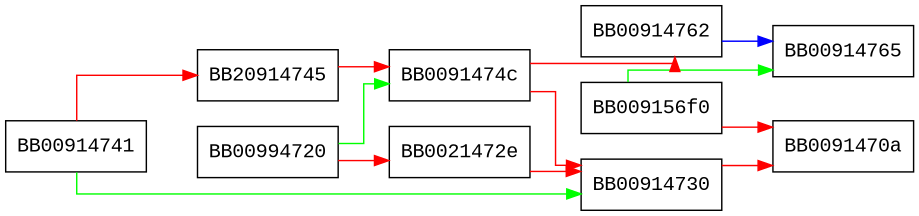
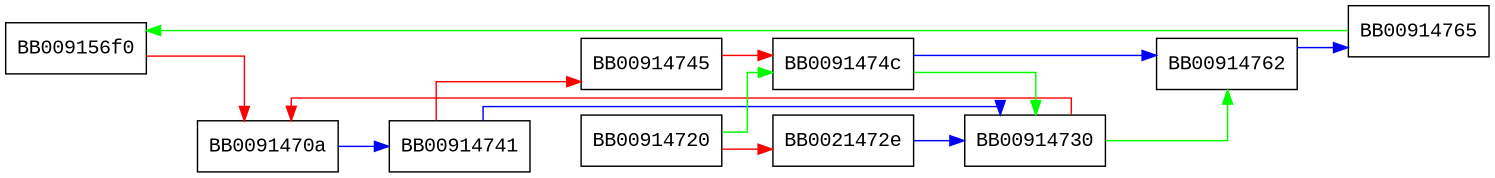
  digraph {
    fontname="Liberation Mono"
    rankdir=LR
    splines=ortho
    node [fontname="Liberation Mono" shape=box]
    edge [color=red fontname="Liberation Mono"]
    n1 [label=BB009156f0]
    BB00914765
    BB0091470a
    BB00914741
    BB00914730
-   BB00914745 [label=BB20914745]
+   BB00914745
    BB00914762
    BB0091474c
-   BB00914720 [label=BB00994720]
+   BB00914720
    n10 [label=BB0021472e]
-   n1 -> BB00914765 [color=green]
+   BB00914765 -> n1 [color=green]
    n1 -> BB0091470a
-   BB00914741 -> BB00914730 [color=green]
+   BB0091470a -> BB00914741 [color=blue]
+   BB00914741 -> BB00914730 [color=blue]
    BB00914741 -> BB00914745
    BB00914730 -> BB0091470a
+   BB00914730 -> BB00914762 [color=green]
    BB00914745 -> BB0091474c
    BB00914762 -> BB00914765 [color=blue]
-   BB0091474c -> BB00914730
-   BB0091474c -> BB00914762
+   BB0091474c -> BB00914730 [color=green]
+   BB0091474c -> BB00914762 [color=blue]
    BB00914720 -> BB0091474c [color=green]
    BB00914720 -> n10
-   n10 -> BB00914730
+   n10 -> BB00914730 [color=blue]
  }
